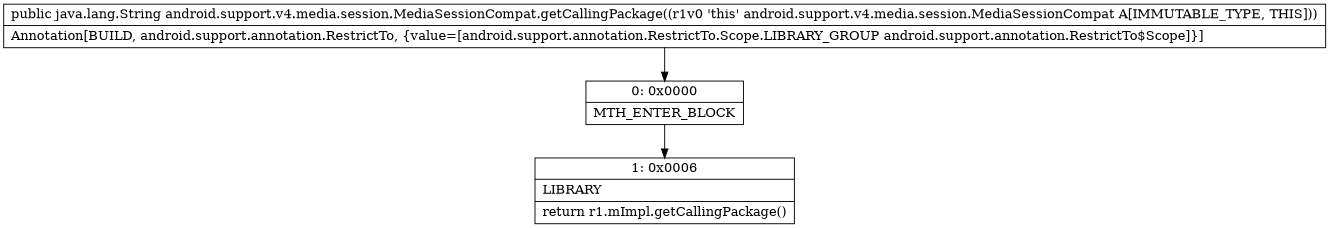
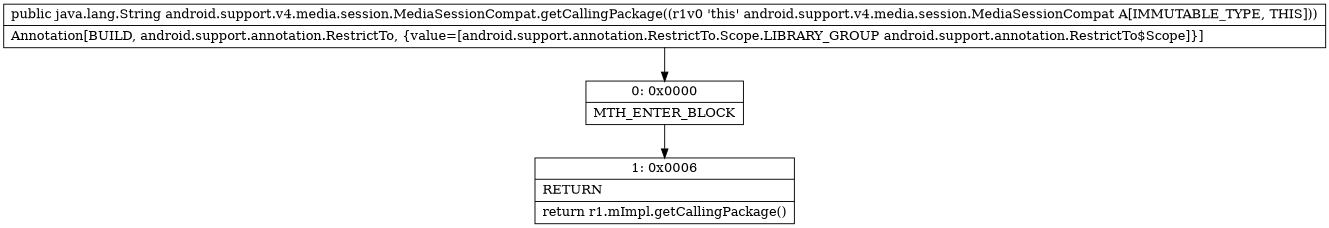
  digraph {
    node [shape=record]
    n1 [label="{0\:\ 0x0000|MTH_ENTER_BLOCK\l}"]
-   n2 [label="{1\:\ 0x0006|LIBRARY\l|return r1.mImpl.getCallingPackage()\l}"]
+   n2 [label="{1\:\ 0x0006|RETURN\l|return r1.mImpl.getCallingPackage()\l}"]
    n3 [label="{public java.lang.String android.support.v4.media.session.MediaSessionCompat.getCallingPackage((r1v0 'this' android.support.v4.media.session.MediaSessionCompat A[IMMUTABLE_TYPE, THIS]))  | Annotation[BUILD, android.support.annotation.RestrictTo, \{value=[android.support.annotation.RestrictTo.Scope.LIBRARY_GROUP android.support.annotation.RestrictTo$Scope]\}]\l}"]
    n1 -> n2
    n3 -> n1
  }
